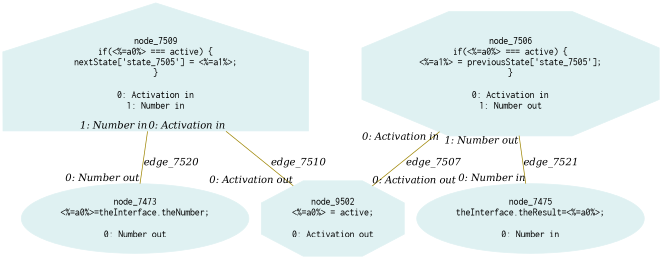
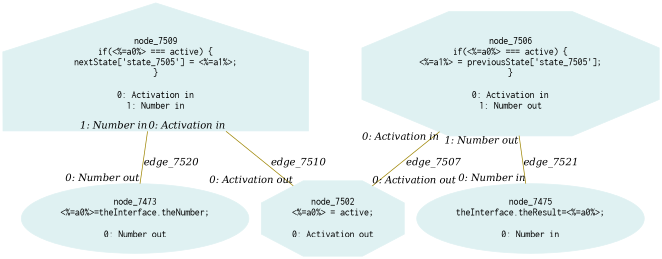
  digraph {
    node [color="#dff1f2" fontname=Courier shape=ellipse style=filled]
    edge [arrowHead=none arrowsize=1 color="#9d8400" dir=none fontname="Times-Italic" headlabel="0: Activation out" taillabel="0: Activation in"]
    n1 [label="node_7473\n<%=a0%>=theInterface.theNumber;\n\n0: Number out"]
    n2 [label="node_7475\ntheInterface.theResult=<%=a0%>;\n\n0: Number in"]
-   n3 [label="node_9502\n<%=a0%> = active;\n\n0: Activation out" shape=octagon]
+   n3 [label="node_7502\n<%=a0%> = active;\n\n0: Activation out" shape=octagon]
    n4 [label="node_7506\nif(<%=a0%> === active) {\n<%=a1%> = previousState['state_7505'];\n}\n\n0: Activation in\n1: Number out" shape=octagon]
    n5 [label="node_7509\nif(<%=a0%> === active) {\nnextState['state_7505'] = <%=a1%>;\n}\n\n0: Activation in\n1: Number in" shape=house]
    n4 -> n2 [headlabel="0: Number in" label=edge_7521 taillabel="1: Number out"]
    n4 -> n3 [label=edge_7507]
    n5 -> n1 [headlabel="0: Number out" label=edge_7520 taillabel="1: Number in"]
    n5 -> n3 [label=edge_7510]
  }
